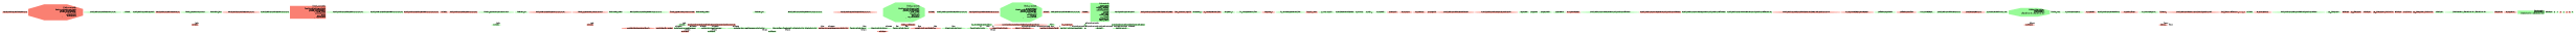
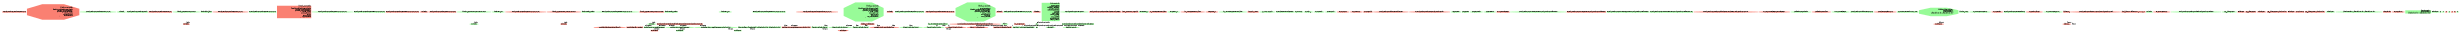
  digraph {
    node [cluster="RestSharp.Authenticators.OAuth1Authenticator.AddOAuthData(RestSharp.IRestClient, RestSharp.IRestRequest, RestSharp.Authenticators.OAuth.OAuthWorkflow)" color=gray40 fillcolor=palegreen shape=octagon span="0-0" style=filled]
    edge [color=deeppink style=dashed]
    n0 [cluster="RestSharp.Authenticators.OAuth1Authenticator.ForRequestToken(string, string)" color=purple fillcolor=salmon label="Entry RestSharp.Authenticators.OAuth1Authenticator.ForRequestToken(string, string)" shape=note span="37-37"]
    n1 [cluster="RestSharp.Authenticators.OAuth1Authenticator.ForRequestToken(string, string)" color=teal fillcolor=salmon label="var authenticator = new OAuth1Authenticator\r\n									{\r\n										ParameterHandling = OAuthParameterHandling.HttpAuthorizationHeader,\r\n										\\nSignatureMethod = OAuthSignatureMethod.HmacSha1,\r\n										SignatureTreatment = OAuthSignatureTreatment.Escaped,\r\n										\\nConsumerKey = consumerKey,\r\n										ConsumerSecret = consumerSecret,\r\n											Type = OAuthType.RequestToken\r\n									}" span="39-47"]
    n5 [cluster="RestSharp.Authenticators.OAuth1Authenticator.ForRequestToken(string, string, string)" label="Entry RestSharp.Authenticators.OAuth1Authenticator.ForRequestToken(string, string, string)" span="51-51"]
    n2 [cluster="RestSharp.Authenticators.OAuth1Authenticator.ForRequestToken(string, string)" label="return authenticator;" span="48-48"]
    n4 [cluster="RestSharp.Authenticators.OAuth1Authenticator.OAuth1Authenticator()" color=purple label="Entry RestSharp.Authenticators.OAuth1Authenticator.OAuth1Authenticator()" shape=note span="18-18"]
    n3 [cluster="RestSharp.Authenticators.OAuth1Authenticator.ForRequestToken(string, string)" color=teal fillcolor=salmon label="Exit RestSharp.Authenticators.OAuth1Authenticator.ForRequestToken(string, string)" shape=note span="37-37"]
    n6 [cluster="RestSharp.Authenticators.OAuth1Authenticator.ForRequestToken(string, string, string)" label="var authenticator = ForRequestToken(consumerKey, consumerSecret)" span="53-53"]
    n8 [cluster="RestSharp.Authenticators.OAuth1Authenticator.ForRequestToken(string, string, string)" fillcolor=salmon label="return authenticator;" shape=note span="55-55"]
    n7 [cluster="RestSharp.Authenticators.OAuth1Authenticator.ForRequestToken(string, string, string)" label="authenticator.CallbackUrl = callbackUrl" shape=note span="54-54"]
    n9 [cluster="RestSharp.Authenticators.OAuth1Authenticator.ForRequestToken(string, string, string)" color=purple fillcolor=salmon label="Exit RestSharp.Authenticators.OAuth1Authenticator.ForRequestToken(string, string, string)" span="51-51"]
    n10 [cluster="RestSharp.Authenticators.OAuth1Authenticator.ForAccessToken(string, string, string, string)" color=purple label="Entry RestSharp.Authenticators.OAuth1Authenticator.ForAccessToken(string, string, string, string)" shape=note span="58-58"]
    n11 [cluster="RestSharp.Authenticators.OAuth1Authenticator.ForAccessToken(string, string, string, string)" color=teal fillcolor=salmon label="var authenticator = new OAuth1Authenticator\r\n									{\r\n										ParameterHandling = OAuthParameterHandling.HttpAuthorizationHeader,\r\n										\\nSignatureMethod = OAuthSignatureMethod.HmacSha1,\r\n										SignatureTreatment = OAuthSignatureTreatment.Escaped,\r\n										\\nConsumerKey = consumerKey,\r\n										ConsumerSecret = consumerSecret,\r\n										Token = token,\r\n										TokenSecret = \\ntokenSecret,\r\n										Type = OAuthType.AccessToken\r\n									}" shape=note span="60-70"]
    n14 [cluster="RestSharp.Authenticators.OAuth1Authenticator.ForAccessToken(string, string, string, string, string)" color=teal label="Entry RestSharp.Authenticators.OAuth1Authenticator.ForAccessToken(string, string, string, string, string)" span="74-74"]
    n19 [cluster="RestSharp.Authenticators.OAuth1Authenticator.ForAccessTokenRefresh(string, string, string, string, string)" label="Entry RestSharp.Authenticators.OAuth1Authenticator.ForAccessTokenRefresh(string, string, string, string, string)" shape=note span="81-81"]
    n24 [cluster="RestSharp.Authenticators.OAuth1Authenticator.ForAccessTokenRefresh(string, string, string, string, string, string)" color=purple fillcolor=salmon label="Entry RestSharp.Authenticators.OAuth1Authenticator.ForAccessTokenRefresh(string, string, string, string, string, string)" shape=note span="88-88"]
    n12 [cluster="RestSharp.Authenticators.OAuth1Authenticator.ForAccessToken(string, string, string, string)" fillcolor=salmon label="return authenticator;" span="71-71"]
    n13 [cluster="RestSharp.Authenticators.OAuth1Authenticator.ForAccessToken(string, string, string, string)" fillcolor=salmon label="Exit RestSharp.Authenticators.OAuth1Authenticator.ForAccessToken(string, string, string, string)" shape=note span="58-58"]
    n15 [cluster="RestSharp.Authenticators.OAuth1Authenticator.ForAccessToken(string, string, string, string, string)" color=teal label="var authenticator = ForAccessToken(consumerKey, consumerSecret, token, tokenSecret)" span="76-76"]
    n17 [cluster="RestSharp.Authenticators.OAuth1Authenticator.ForAccessToken(string, string, string, string, string)" color=purple label="return authenticator;" span="78-78"]
    n16 [cluster="RestSharp.Authenticators.OAuth1Authenticator.ForAccessToken(string, string, string, string, string)" label="authenticator.Verifier = verifier" span="77-77"]
    n18 [cluster="RestSharp.Authenticators.OAuth1Authenticator.ForAccessToken(string, string, string, string, string)" fillcolor=salmon label="Exit RestSharp.Authenticators.OAuth1Authenticator.ForAccessToken(string, string, string, string, string)" span="74-74"]
    n20 [cluster="RestSharp.Authenticators.OAuth1Authenticator.ForAccessTokenRefresh(string, string, string, string, string)" color=teal fillcolor=salmon label="var authenticator = ForAccessToken(consumerKey, consumerSecret, token, tokenSecret)" span="83-83"]
    n22 [cluster="RestSharp.Authenticators.OAuth1Authenticator.ForAccessTokenRefresh(string, string, string, string, string)" color=purple fillcolor=salmon label="return authenticator;" shape=note span="85-85"]
    n21 [cluster="RestSharp.Authenticators.OAuth1Authenticator.ForAccessTokenRefresh(string, string, string, string, string)" label="authenticator.SessionHandle = sessionHandle" shape=note span="84-84"]
    n23 [cluster="RestSharp.Authenticators.OAuth1Authenticator.ForAccessTokenRefresh(string, string, string, string, string)" color=teal label="Exit RestSharp.Authenticators.OAuth1Authenticator.ForAccessTokenRefresh(string, string, string, string, string)" span="81-81"]
    n25 [cluster="RestSharp.Authenticators.OAuth1Authenticator.ForAccessTokenRefresh(string, string, string, string, string, string)" color=teal fillcolor=salmon label="var authenticator = ForAccessToken(consumerKey, consumerSecret, token, tokenSecret)" shape=note span="90-90"]
    n28 [cluster="RestSharp.Authenticators.OAuth1Authenticator.ForAccessTokenRefresh(string, string, string, string, string, string)" color=purple label="return authenticator;" span="93-93"]
    n26 [cluster="RestSharp.Authenticators.OAuth1Authenticator.ForAccessTokenRefresh(string, string, string, string, string, string)" color=teal label="authenticator.SessionHandle = sessionHandle" shape=note span="91-91"]
    n27 [cluster="RestSharp.Authenticators.OAuth1Authenticator.ForAccessTokenRefresh(string, string, string, string, string, string)" label="authenticator.Verifier = verifier" span="92-92"]
    n29 [cluster="RestSharp.Authenticators.OAuth1Authenticator.ForAccessTokenRefresh(string, string, string, string, string, string)" color=purple label="Exit RestSharp.Authenticators.OAuth1Authenticator.ForAccessTokenRefresh(string, string, string, string, string, string)" shape=note span="88-88"]
    n30 [cluster="RestSharp.Authenticators.OAuth1Authenticator.ForClientAuthentication(string, string, string, string)" color=purple fillcolor=salmon label="Entry RestSharp.Authenticators.OAuth1Authenticator.ForClientAuthentication(string, string, string, string)" span="96-96"]
    n31 [cluster="RestSharp.Authenticators.OAuth1Authenticator.ForClientAuthentication(string, string, string, string)" label="var authenticator = new OAuth1Authenticator\r\n			{\r\n				ParameterHandling = OAuthParameterHandling.HttpAuthorizationHeader,\r\n				\\nSignatureMethod = OAuthSignatureMethod.HmacSha1,\r\n				SignatureTreatment = OAuthSignatureTreatment.Escaped,\r\n				ConsumerKey = \\nconsumerKey,\r\n				ConsumerSecret = consumerSecret,\r\n				ClientUsername = username,\r\n				ClientPassword = password,\r\n                \\nType = OAuthType.ClientAuthentication\r\n			}" span="98-108"]
    n32 [cluster="RestSharp.Authenticators.OAuth1Authenticator.ForClientAuthentication(string, string, string, string)" color=teal fillcolor=salmon label="return authenticator;" shape=note span="109-109"]
    n33 [cluster="RestSharp.Authenticators.OAuth1Authenticator.ForClientAuthentication(string, string, string, string)" color=teal label="Exit RestSharp.Authenticators.OAuth1Authenticator.ForClientAuthentication(string, string, string, string)" shape=note span="96-96"]
    n34 [cluster="RestSharp.Authenticators.OAuth1Authenticator.ForProtectedResource(string, string, string, string)" color=purple fillcolor=salmon label="Entry RestSharp.Authenticators.OAuth1Authenticator.ForProtectedResource(string, string, string, string)" shape=note span="112-112"]
    n35 [cluster="RestSharp.Authenticators.OAuth1Authenticator.ForProtectedResource(string, string, string, string)" color=purple label="var authenticator = new OAuth1Authenticator\r\n			{\r\n				Type = OAuthType.ProtectedResource,\r\n				ParameterHandling = OAuthParameterHandling.HttpAuthorizationHeader,\r\n				\\nSignatureMethod = OAuthSignatureMethod.HmacSha1,\r\n				SignatureTreatment = OAuthSignatureTreatment.Escaped,\r\n				ConsumerKey = \\nconsumerKey,\r\n				ConsumerSecret = consumerSecret,\r\n				Token = accessToken,\r\n				TokenSecret = accessTokenSecret\r\n			}" span="114-124"]
    n36 [cluster="RestSharp.Authenticators.OAuth1Authenticator.ForProtectedResource(string, string, string, string)" color=teal fillcolor=salmon label="return authenticator;" shape=note span="125-125"]
    n37 [cluster="RestSharp.Authenticators.OAuth1Authenticator.ForProtectedResource(string, string, string, string)" color=teal label="Exit RestSharp.Authenticators.OAuth1Authenticator.ForProtectedResource(string, string, string, string)" shape=note span="112-112"]
    n38 [cluster="RestSharp.Authenticators.OAuth1Authenticator.Authenticate(RestSharp.IRestClient, RestSharp.IRestRequest)" color=teal label="Entry RestSharp.Authenticators.OAuth1Authenticator.Authenticate(RestSharp.IRestClient, RestSharp.IRestRequest)" shape=note span="128-128"]
    n40 [cluster="RestSharp.Authenticators.OAuth1Authenticator.Authenticate(RestSharp.IRestClient, RestSharp.IRestRequest)" label="AddOAuthData(client, request, workflow)" span="147-147"]
    n39 [cluster="RestSharp.Authenticators.OAuth1Authenticator.Authenticate(RestSharp.IRestClient, RestSharp.IRestRequest)" color=teal label="var workflow = new OAuthWorkflow\r\n			{\r\n				ConsumerKey = ConsumerKey,\r\n				ConsumerSecret = ConsumerSecret,\r\n				ParameterHandling = \\nParameterHandling,\r\n				SignatureMethod = SignatureMethod,\r\n				SignatureTreatment = SignatureTreatment,\r\n				Verifier = Verifier,\r\n				\\nVersion = Version,\r\n				CallbackUrl = CallbackUrl,\r\n				SessionHandle = SessionHandle,\r\n				Token = Token,\r\n				TokenSecret = \\nTokenSecret,\r\n				ClientUsername = ClientUsername,\r\n				ClientPassword = ClientPassword\r\n			}" shape=note span="130-145"]
    n42 [cluster="RestSharp.Authenticators.OAuth.OAuthWorkflow.OAuthWorkflow()" color=purple label="Entry RestSharp.Authenticators.OAuth.OAuthWorkflow.OAuthWorkflow()" span="13-13"]
    n41 [cluster="RestSharp.Authenticators.OAuth1Authenticator.Authenticate(RestSharp.IRestClient, RestSharp.IRestRequest)" fillcolor=salmon label="Exit RestSharp.Authenticators.OAuth1Authenticator.Authenticate(RestSharp.IRestClient, RestSharp.IRestRequest)" shape=note span="128-128"]
    n43 [fillcolor=salmon label="Entry RestSharp.Authenticators.OAuth1Authenticator.AddOAuthData(RestSharp.IRestClient, RestSharp.IRestRequest, RestSharp.Authenticators.OAuth.OAuthWorkflow)" shape=note span="150-150"]
    n71 [fillcolor=salmon label="request.AddHeader(''Authorization'', GetAuthorizationHeader(parameters))" span="205-205"]
    n75 [fillcolor=salmon label="request.AddParameter(parameter.Name, HttpUtility.UrlDecode(parameter.Value))" span="211-211"]
    d51 [color=purple community=0 fillcolor=salmon label="!request.AlwaysMultipartFormData && !request.Files.Any()" prediction=0 shape=note span="171-171"]
    d52 [community=0 label="client.DefaultParameters.Where(p => p.Type == ParameterType.GetOrPost)" prediction=0 shape=note span="173-173"]
    d56 [color=teal community=0 label="client.DefaultParameters.Where(p => p.Type == ParameterType.GetOrPost && p.Name.StartsWith(''oauth_''))" prediction=0 span="186-186"]
    d54 [community=0 label="request.Parameters.Where(p => p.Type == ParameterType.GetOrPost)" prediction=0 span="177-177"]
    d58 [community=0 fillcolor=salmon label="request.Parameters.Where(p => p.Type == ParameterType.GetOrPost && p.Name.StartsWith(''oauth_''))" prediction=0 shape=note span="190-190"]
    n99 [cluster="lambda expression" fillcolor=salmon label="Entry lambda expression" shape=note span="171-171"]
    n105 [cluster="lambda expression" label="Entry lambda expression" shape=note span="209-209"]
    n102 [cluster="lambda expression" color=purple label="Entry lambda expression" shape=note span="175-175"]
    n131 [cluster="lambda expression" color=teal fillcolor=salmon label="Entry lambda expression" span="227-227"]
    n49 [fillcolor=salmon label="var method = request.Method.ToString().ToUpperInvariant()" shape=note span="161-161"]
    n57 [color=purple label="workflow.RequestTokenUrl = url" shape=note span="183-183"]
    n58 [color=teal fillcolor=salmon label="oauth = workflow.BuildRequestTokenInfo(method, parameters)" shape=note span="184-184"]
    n60 [label="workflow.AccessTokenUrl = url" span="187-187"]
-   n61 [label="oauth = workflow.BuildAccessTokenInfo(method, parameters)" span="188-188"]
+   n61 [fillcolor=salmon label="oauth = workflow.BuildAccessTokenInfo(method, parameters)" span="188-188"]
    n63 [color=purple fillcolor=salmon label="workflow.AccessTokenUrl = url" span="191-191"]
    n64 [color=purple label="oauth = workflow.BuildClientAuthAccessTokenInfo(method, parameters)" span="192-192"]
    n66 [color=purple label="oauth = workflow.BuildProtectedResourceInfo(method, parameters, url)" shape=note span="195-195"]
    n70 [color=teal label="parameters.Add(''oauth_signature'', oauth.Signature)" span="204-204"]
    n73 [color=teal fillcolor=salmon label="parameters.Add(''oauth_signature'', oauth.Signature)" span="208-208"]
    n45 [color=purple fillcolor=salmon label="var queryStringStart = url.IndexOf('?')" shape=note span="153-153"]
    n47 [color=purple label="url = url.Substring(0, queryStringStart)" span="155-155"]
    n78 [cluster="RestSharp.IRestClient.BuildUri(RestSharp.IRestRequest)" color=purple label="Entry RestSharp.IRestClient.BuildUri(RestSharp.IRestRequest)" shape=note span="92-92"]
    n79 [cluster="System.Uri.ToString()" color=purple label="Entry System.Uri.ToString()" shape=note]
    n46 [label="queryStringStart != -1" span="154-154"]
    n80 [cluster="string.IndexOf(char)" label="Entry string.IndexOf(char)"]
-   n48 [color=purple fillcolor=salmon label="OAuthWebQueryInfo oauth" span="157-157"]
+   n48 [color=purple label="OAuthWebQueryInfo oauth" span="157-157"]
    n81 [cluster="string.Substring(int, int)" fillcolor=salmon label="Entry string.Substring(int, int)"]
    n50 [color=purple fillcolor=salmon label="var parameters = new WebParameterCollection()" shape=note span="164-164"]
    n74 [label="parameters.Where(parameter => !parameter.Name.IsNullOrBlank() && (parameter.Name.StartsWith(''oauth_'') || parameter.Name.StartsWith(''\\nx_auth_'')))" shape=note span="209-209"]
    d53 [color=teal community=0 label="parameters.Add(new WebPair(p.Name, p.Value.ToString()))" prediction=5 span="175-175"]
    d55 [community=0 label="parameters.Add(new WebPair(p.Name, p.Value.ToString()))" prediction=5 shape=note span="179-179"]
    d57 [color=purple community=0 label="parameters.Add(new WebPair(p.Name, p.Value.ToString()))" prediction=5 span="188-188"]
    d59 [community=0 label="parameters.Add(new WebPair(p.Name, p.Value.ToString()))" prediction=5 shape=note span="192-192"]
    n82 [cluster="System.Enum.ToString()" fillcolor=salmon label="Entry System.Enum.ToString()"]
    n83 [cluster="string.ToUpperInvariant()" color=teal fillcolor=salmon label="Entry string.ToUpperInvariant()" shape=note]
    n84 [cluster="RestSharp.Authenticators.OAuth.WebParameterCollection.WebParameterCollection()" color=purple fillcolor=salmon label="Entry RestSharp.Authenticators.OAuth.WebParameterCollection.WebParameterCollection()" span="18-18"]
    n88 [cluster="RestSharp.Authenticators.OAuth.WebPairCollection.Add(RestSharp.Authenticators.OAuth.WebPair)" fillcolor=salmon label="Entry RestSharp.Authenticators.OAuth.WebPairCollection.Add(RestSharp.Authenticators.OAuth.WebPair)" span="133-133"]
    n55 [label=Type shape=note span="180-180"]
    n56 [label="OAuthType.RequestToken" span="182-182"]
    n59 [color=purple label="OAuthType.AccessToken" shape=note span="186-186"]
    n62 [label="OAuthType.ClientAuthentication" span="190-190"]
    n65 [color=purple label="OAuthType.ProtectedResource" span="194-194"]
    n67 [color=purple fillcolor=salmon label="throw new ArgumentOutOfRangeException();" shape=note span="198-198"]
    n68 [color=purple fillcolor=salmon label=ParameterHandling span="201-201"]
    n138 [color=teal cluster="" span=""]
    n89 [cluster="RestSharp.Authenticators.OAuth.OAuthWorkflow.BuildRequestTokenInfo(string, RestSharp.Authenticators.OAuth.WebParameterCollection)" label="Entry RestSharp.Authenticators.OAuth.OAuthWorkflow.BuildRequestTokenInfo(string, RestSharp.Authenticators.OAuth.WebParameterCollection)" span="62-62"]
    n90 [cluster="RestSharp.Authenticators.OAuth.OAuthWorkflow.BuildAccessTokenInfo(string, RestSharp.Authenticators.OAuth.WebParameterCollection)" color=teal fillcolor=salmon label="Entry RestSharp.Authenticators.OAuth.OAuthWorkflow.BuildAccessTokenInfo(string, RestSharp.Authenticators.OAuth.WebParameterCollection)" shape=note span="118-118"]
    n91 [cluster="RestSharp.Authenticators.OAuth.OAuthWorkflow.BuildClientAuthAccessTokenInfo(string, RestSharp.Authenticators.OAuth.WebParameterCollection)" color=purple label="Entry RestSharp.Authenticators.OAuth.OAuthWorkflow.BuildClientAuthAccessTokenInfo(string, RestSharp.Authenticators.OAuth.WebParameterCollection)" shape=note span="165-165"]
    n92 [cluster="RestSharp.Authenticators.OAuth.OAuthWorkflow.BuildProtectedResourceInfo(string, RestSharp.Authenticators.OAuth.WebParameterCollection, \\nstring)" color=teal label="Entry RestSharp.Authenticators.OAuth.OAuthWorkflow.BuildProtectedResourceInfo(string, RestSharp.Authenticators.OAuth.WebParameterCollection, \\nstring)" shape=note span="204-204"]
    n77 [color=purple fillcolor=salmon label="Exit RestSharp.Authenticators.OAuth1Authenticator.AddOAuthData(RestSharp.IRestClient, RestSharp.IRestRequest, RestSharp.Authenticators.OAuth.OAuthWorkflow)" span="150-150"]
    n93 [cluster="System.ArgumentOutOfRangeException.ArgumentOutOfRangeException()" color=teal fillcolor=salmon label="Entry System.ArgumentOutOfRangeException.ArgumentOutOfRangeException()"]
    n69 [label="OAuthParameterHandling.HttpAuthorizationHeader" span="203-203"]
    n72 [color=teal fillcolor=salmon label="OAuthParameterHandling.UrlOrPostParameters" span="207-207"]
    n76 [label="throw new ArgumentOutOfRangeException();" span="215-215"]
    n94 [cluster="RestSharp.Authenticators.OAuth.WebParameterCollection.Add(string, string)" color=teal label="Entry RestSharp.Authenticators.OAuth.WebParameterCollection.Add(string, string)" shape=note span="30-30"]
    n95 [cluster="RestSharp.Authenticators.OAuth1Authenticator.GetAuthorizationHeader(RestSharp.Authenticators.OAuth.WebPairCollection)" fillcolor=salmon label="Entry RestSharp.Authenticators.OAuth1Authenticator.GetAuthorizationHeader(RestSharp.Authenticators.OAuth.WebPairCollection)" span="219-219"]
    n113 [cluster="RestSharp.Authenticators.OAuth1Authenticator.GetAuthorizationHeader(RestSharp.Authenticators.OAuth.WebPairCollection)" color=purple fillcolor=salmon label="parameters.Sort((l, r) => l.Name.CompareTo(r.Name))" span="227-227"]
    n96 [cluster="RestSharp.IRestRequest.AddHeader(string, string)" color=purple fillcolor=salmon label="Entry RestSharp.IRestRequest.AddHeader(string, string)" span="229-229"]
    d90 [cluster="System.Collections.Generic.IEnumerable<TSource>.Any<TSource>()" label="Entry System.Collections.Generic.IEnumerable<TSource>.Any<TSource>()" shape=note]
    n110 [cluster="RestSharp.Authenticators.OAuth1Authenticator.GetAuthorizationHeader(RestSharp.Authenticators.OAuth.WebPairCollection)" color=purple fillcolor=salmon label="var sb = new StringBuilder(''OAuth '')" shape=note span="221-221"]
    n112 [cluster="RestSharp.Authenticators.OAuth1Authenticator.GetAuthorizationHeader(RestSharp.Authenticators.OAuth.WebPairCollection)" color=teal label="sb.Append(''realm=\''{0}\'',''.FormatWith(OAuthTools.UrlEncodeRelaxed(Realm)))" shape=note span="224-224"]
    n119 [cluster="RestSharp.Authenticators.OAuth1Authenticator.GetAuthorizationHeader(RestSharp.Authenticators.OAuth.WebPairCollection)" color=purple fillcolor=salmon label="sb.Append(format.FormatWith(parameter.Name, parameter.Value))" shape=note span="239-239"]
    n115 [cluster="RestSharp.Authenticators.OAuth1Authenticator.GetAuthorizationHeader(RestSharp.Authenticators.OAuth.WebPairCollection)" color=teal label="var oathParameters = parameters.Where(parameter =>\r\n				!parameter.Name.IsNullOrBlank() &&\r\n				!parameter.Value.IsNullOrBlank() &&\r\n                (\\nparameter.Name.StartsWith(''oauth_'') || parameter.Name.StartsWith(''x_auth_''))\r\n				).ToList()" span="230-234"]
    n135 [cluster="lambda expression" color=teal fillcolor=salmon label="Entry lambda expression" span="230-233"]
    n120 [cluster="RestSharp.Authenticators.OAuth1Authenticator.GetAuthorizationHeader(RestSharp.Authenticators.OAuth.WebPairCollection)" color=teal label="var authorization = sb.ToString()" shape=note span="242-242"]
    n111 [cluster="RestSharp.Authenticators.OAuth1Authenticator.GetAuthorizationHeader(RestSharp.Authenticators.OAuth.WebPairCollection)" color=teal label="!Realm.IsNullOrBlank()" span="222-222"]
    n123 [cluster="System.Text.StringBuilder.StringBuilder(string)" color=purple label="Entry System.Text.StringBuilder.StringBuilder(string)"]
    n108 [cluster="string.IsNullOrBlank()" color=teal fillcolor=salmon label="Entry string.IsNullOrBlank()" span="11-11"]
    n124 [cluster="RestSharp.Authenticators.OAuth.OAuthTools.UrlEncodeRelaxed(string)" color=purple label="Entry RestSharp.Authenticators.OAuth.OAuthTools.UrlEncodeRelaxed(string)" shape=note span="108-108"]
    n125 [cluster="string.FormatWith(params object[])" color=teal fillcolor=salmon label="Entry string.FormatWith(params object[])" span="27-27"]
    n126 [cluster="System.Text.StringBuilder.Append(string)" color=purple label="Entry System.Text.StringBuilder.Append(string)"]
    n114 [cluster="RestSharp.Authenticators.OAuth1Authenticator.GetAuthorizationHeader(RestSharp.Authenticators.OAuth.WebPairCollection)" color=teal fillcolor=salmon label="var parameterCount = 0" shape=note span="229-229"]
    n117 [cluster="RestSharp.Authenticators.OAuth1Authenticator.GetAuthorizationHeader(RestSharp.Authenticators.OAuth.WebPairCollection)" color=purple fillcolor=salmon label="parameterCount++" span="237-237"]
    n127 [cluster="RestSharp.Authenticators.OAuth.WebPairCollection.Sort(System.Comparison<RestSharp.Authenticators.OAuth.WebPair>)" fillcolor=salmon label="Entry RestSharp.Authenticators.OAuth.WebPairCollection.Sort(System.Comparison<RestSharp.Authenticators.OAuth.WebPair>)" span="96-96"]
    n116 [cluster="RestSharp.Authenticators.OAuth1Authenticator.GetAuthorizationHeader(RestSharp.Authenticators.OAuth.WebPairCollection)" color=teal label=oathParameters span="235-235"]
    n118 [cluster="RestSharp.Authenticators.OAuth1Authenticator.GetAuthorizationHeader(RestSharp.Authenticators.OAuth.WebPairCollection)" fillcolor=salmon label="var format = parameterCount < oathParameters.Count ? ''{0}=\''{1}\'','' : ''{0}=\''{1}\''''" shape=note span="238-238"]
    n121 [cluster="RestSharp.Authenticators.OAuth1Authenticator.GetAuthorizationHeader(RestSharp.Authenticators.OAuth.WebPairCollection)" color=purple label="return authorization;" shape=note span="243-243"]
    n130 [cluster="System.Text.StringBuilder.ToString()" fillcolor=salmon label="Entry System.Text.StringBuilder.ToString()"]
    n122 [cluster="RestSharp.Authenticators.OAuth1Authenticator.GetAuthorizationHeader(RestSharp.Authenticators.OAuth.WebPairCollection)" color=purple label="Exit RestSharp.Authenticators.OAuth1Authenticator.GetAuthorizationHeader(RestSharp.Authenticators.OAuth.WebPairCollection)" span="219-219"]
    d106 [cluster="lambda expression" color=purple community=0 label="p.Type == ParameterType.GetOrPost" prediction=9 span="173-173"]
    n101 [cluster="lambda expression" color=teal fillcolor=salmon label="Exit lambda expression" shape=note span="171-171"]
    d109 [cluster="lambda expression" community=0 fillcolor=salmon label="p.Type == ParameterType.GetOrPost" prediction=10 shape=note span="177-177"]
    n104 [cluster="lambda expression" fillcolor=salmon label="Exit lambda expression" span="175-175"]
    d112 [cluster="lambda expression" community=0 fillcolor=salmon label="p.Type == ParameterType.GetOrPost && p.Name.StartsWith(''oauth_'')" prediction=11 shape=note span="186-186"]
    n107 [cluster="lambda expression" color=teal fillcolor=salmon label="Exit lambda expression" shape=note span="209-209"]
    n109 [cluster="string.StartsWith(string)" color=teal fillcolor=salmon label="Entry string.StartsWith(string)" shape=note]
    d116 [cluster="lambda expression" color=teal community=0 fillcolor=salmon label="p.Type == ParameterType.GetOrPost && p.Name.StartsWith(''oauth_'')" prediction=12 shape=note span="190-190"]
    n133 [cluster="lambda expression" label="Exit lambda expression" span="227-227"]
    n106 [cluster="lambda expression" color=purple label="!parameter.Name.IsNullOrBlank() && (parameter.Name.StartsWith(''oauth_'') || parameter.Name.StartsWith(''x_auth_''))" span="209-209"]
    n132 [cluster="lambda expression" fillcolor=salmon label="l.Name.CompareTo(r.Name)" shape=note span="227-227"]
    n134 [cluster="string.CompareTo(string)" color=purple fillcolor=salmon label="Entry string.CompareTo(string)"]
    n136 [cluster="lambda expression" color=teal label="!parameter.Name.IsNullOrBlank() &&\r\n				!parameter.Value.IsNullOrBlank() &&\r\n                (parameter.Name.StartsWith(''oauth_'') || \\nparameter.Name.StartsWith(''x_auth_''))" shape=note span="231-233"]
    n137 [cluster="lambda expression" color=purple label="Exit lambda expression" shape=note span="230-233"]
    n85 [shape=note cluster="" span=""]
    n97 [color=purple cluster="" span=""]
    n98 [fillcolor=salmon cluster="" span=""]
    n86 [cluster="" span=""]
    n87 [fillcolor=salmon shape=note cluster="" span=""]
    n128 [color=purple fillcolor=salmon shape=note cluster="" span=""]
    n129 [shape=note cluster="" span=""]
    n6 -> n8 [color=black label=authenticator]
    n15 -> n17 [color=red label=authenticator]
    n20 -> n22 [color=red label=authenticator]
    n25 -> n28 [label=authenticator]
    n38 -> n40 [color=red label="RestSharp.IRestRequest"]
    n43 -> n71 [label="RestSharp.IRestRequest"]
    n43 -> n75 [color=red label="RestSharp.IRestRequest"]
    n43 -> d51 [label="RestSharp.IRestRequest" style=dotted]
    n43 -> d52 [label="RestSharp.IRestClient" style=dotted]
    n43 -> d56 [color=black label="RestSharp.IRestClient"]
    n43 -> d54 [color=black label="RestSharp.IRestRequest" style=dotted]
    n43 -> d58 [color=black label="RestSharp.IRestRequest"]
    d52 -> n99 [color=black label="lambda expression"]
    d56 -> n105 [color=red label="lambda expression"]
    d54 -> n102 [color=red label="lambda expression" style=dotted]
    d58 -> n131 [color=black label="lambda expression" style=dotted]
    n66 -> n70 [color=red label=oauth]
    n66 -> n73 [label=oauth]
    n50 -> n71 [label=parameters]
    n50 -> n70 [color=red label=parameters]
    n50 -> n73 [color=black label=parameters style=dotted]
    n50 -> n74 [label=parameters]
    n50 -> d53 [label=parameters style=dotted]
    n50 -> d55 [color=red label=parameters style=dotted]
    n50 -> d57 [label=parameters style=dotted]
    n50 -> d59 [color=black label=parameters style=dotted]
    n74 -> n105 [color=red label="lambda expression" style=dotted]
    n68 -> n138 [color=black label="RestSharp.Authenticators.OAuth1Authenticator" style=dotted]
    n138 -> n40 [color=red label="RestSharp.Authenticators.OAuth1Authenticator"]
    n138 -> n71 [label="RestSharp.Authenticators.OAuth1Authenticator"]
    n138 -> n55 [color=red label="RestSharp.Authenticators.OAuth1Authenticator" style=dotted]
    n138 -> n112 [color=black label="RestSharp.Authenticators.OAuth1Authenticator"]
    n138 -> n111 [color=red label="RestSharp.Authenticators.OAuth1Authenticator" style=dotted]
    n95 -> n113 [label="RestSharp.Authenticators.OAuth.WebPairCollection" style=dotted]
    n113 -> n131 [color=black label="lambda expression"]
    n110 -> n112 [color=black label=sb]
    n110 -> n119 [label=sb style=dotted]
    n115 -> n135 [label="lambda expression" style=dotted]
    n114 -> n117 [label=parameterCount]
    n117 -> n117 [label=parameterCount]
    n116 -> n119 [label=parameter]
  }
